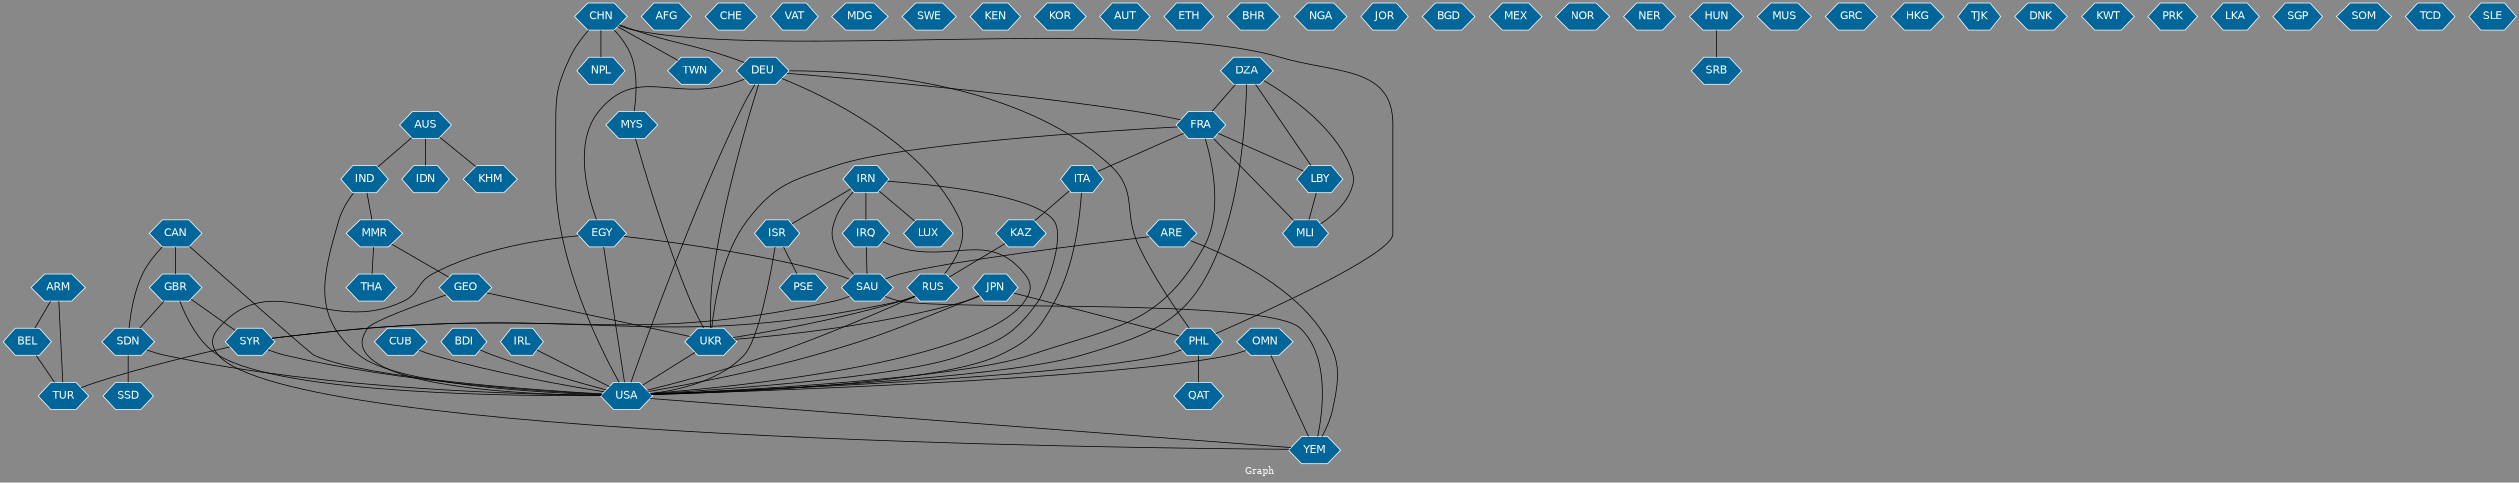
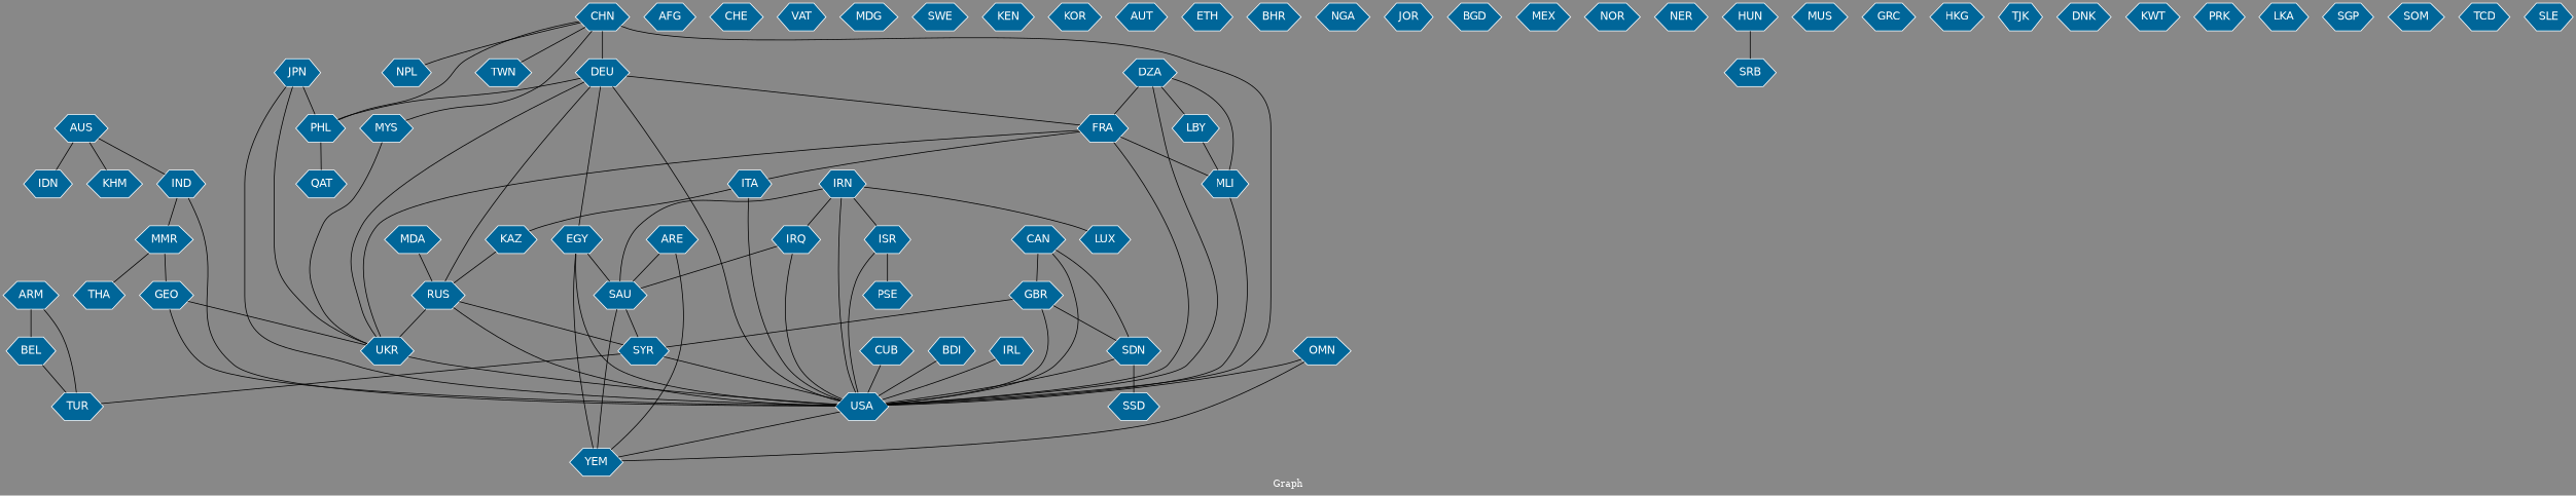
  graph {
    bgcolor="#888888"
    fontcolor=white
    fontsize=12
    label="Graph"
    node [color=white fillcolor="#006699" fontcolor=white fontname=Helvetica shape=hexagon style=filled]
    edge [arrowhead=open color=black fontcolor=white fontname=Courier fontsize=12 weight=1]
    n1 [label=GBR]
    n2 [label=USA]
    n3 [label=SYR]
    n4 [label=SDN]
    n5 [label=YEM]
    n6 [label=TUR]
    n7 [label=SSD]
    n8 [label=AFG]
    n9 [label=UKR]
    n10 [label=ARE]
    n11 [label=SAU]
    n12 [label=IND]
    n13 [label=MMR]
    n14 [label=THA]
    n15 [label=GEO]
    n16 [label=MYS]
    n17 [label=RUS]
    n18 [label=JPN]
    n19 [label=PHL]
    n20 [label=QAT]
    n21 [label=EGY]
    n22 [label=OMN]
    n23 [label=IDN]
    n24 [label=AUS]
    n25 [label=KHM]
    n26 [label=CHE]
    n27 [label=IRN]
    n28 [label=ISR]
    n29 [label=LUX]
    n30 [label=IRQ]
    n31 [label=PSE]
    n32 [label=VAT]
    n33 [label=CHN]
    n34 [label=NPL]
    n35 [label=DEU]
    n36 [label=TWN]
    n37 [label=FRA]
    n38 [label=MDG]
    n39 [label=SWE]
    n40 [label=KEN]
    n41 [label=KOR]
    n42 [label=CUB]
    n43 [label=AUT]
    n44 [label=ETH]
    n45 [label=MLI]
    n46 [label=ITA]
    n47 [label=LBY]
    n48 [label=KAZ]
    n49 [label=BDI]
    n50 [label=BHR]
    n51 [label=NGA]
    n52 [label=JOR]
    n53 [label=BGD]
    n54 [label=MEX]
    n55 [label=IRL]
    n56 [label=NOR]
    n57 [label=NER]
    n58 [label=DZA]
    n59 [label=SRB]
    n60 [label=HUN]
    n61 [label=MUS]
    n62 [label=CAN]
    n63 [label=GRC]
    n64 [label=HKG]
    n65 [label=TJK]
    n66 [label=DNK]
    n67 [label=KWT]
+   n68 [label=MDA]
    n69 [label=PRK]
    n70 [label=LKA]
    n71 [label=ARM]
    n72 [label=BEL]
    n73 [label=SGP]
    n74 [label=SOM]
    n75 [label=TCD]
    n76 [label=SLE]
    n1 -- n2
    n1 -- n3
    n1 -- n4
    n2 -- n5
    n3 -- n2
    n3 -- n6
    n4 -- n2
    n4 -- n7 [weight=2]
    n9 -- n2
    n10 -- n5
    n10 -- n11
    n11 -- n3
    n11 -- n5 [weight=3]
    n12 -- n2
    n12 -- n13
    n13 -- n14
    n13 -- n15
    n15 -- n2
    n15 -- n9
    n16 -- n9
    n17 -- n2 [weight=2]
    n17 -- n3
    n17 -- n9 [weight=4]
    n18 -- n2 [weight=2]
    n18 -- n9
    n18 -- n19 [weight=3]
-   n19 -- n2
+   n45 -- n2
    n19 -- n20
    n21 -- n2
    n21 -- n5
    n21 -- n11
    n22 -- n2
    n22 -- n5
    n24 -- n12
    n24 -- n23 [weight=2]
    n24 -- n25
    n27 -- n2 [weight=2]
    n27 -- n11
    n27 -- n28 [weight=2]
    n27 -- n29
    n27 -- n30
    n28 -- n2
    n28 -- n31 [weight=3]
    n30 -- n2
    n30 -- n11
    n33 -- n2 [weight=5]
    n33 -- n16
    n33 -- n19 [weight=2]
    n33 -- n34
    n33 -- n35
    n33 -- n36
    n35 -- n2
    n35 -- n9
    n35 -- n17
    n35 -- n19
    n35 -- n21
    n35 -- n37
    n37 -- n2
    n37 -- n9
    n37 -- n45 [weight=2]
    n37 -- n46
-   n37 -- n47
    n42 -- n2 [weight=2]
    n46 -- n2
    n46 -- n48
    n47 -- n45
    n48 -- n17
    n49 -- n2
    n55 -- n2
    n58 -- n2
    n58 -- n37 [weight=2]
    n58 -- n45
    n58 -- n47
    n60 -- n59
    n62 -- n1
    n62 -- n2
    n62 -- n4
+   n68 -- n17
    n71 -- n6
    n71 -- n72
    n72 -- n6
  }
